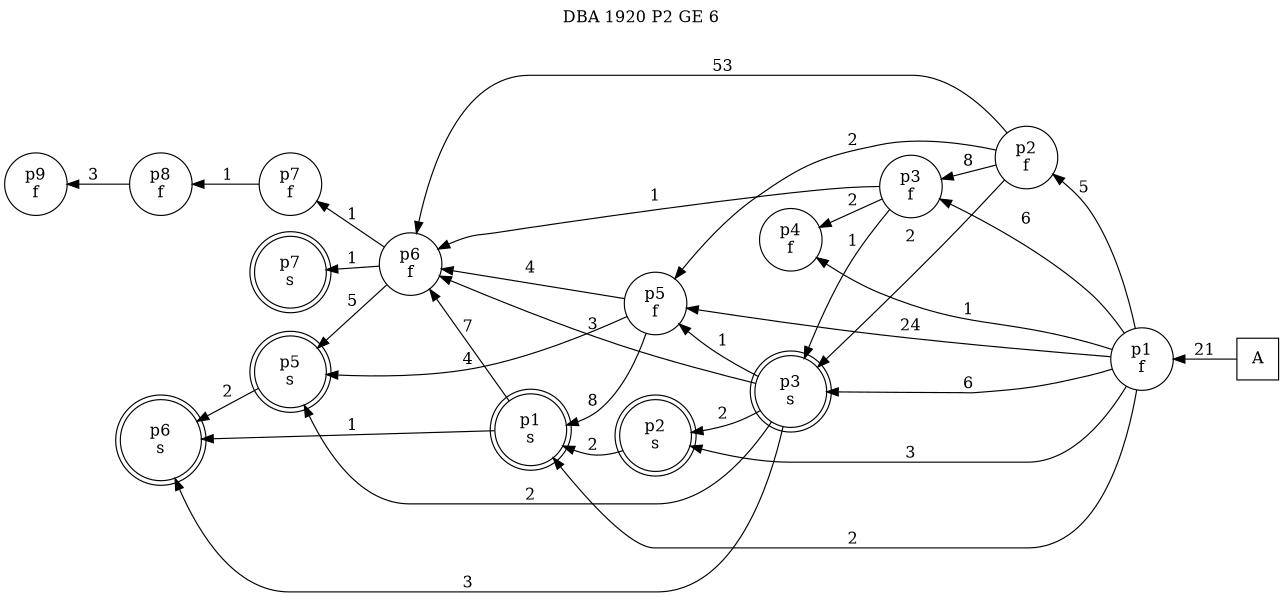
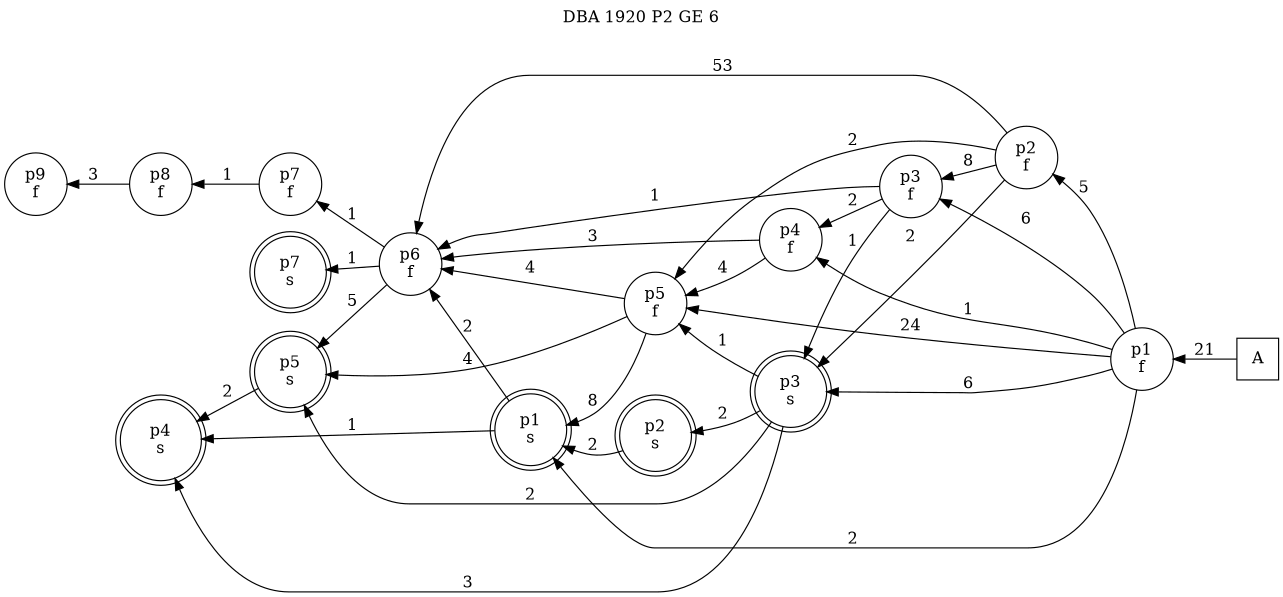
  digraph {
    label=" DBA 1920 P2 GE 6 "
    labelloc=tl
    rankdir=RL
    node [shape=circle]
    n1 [label=A shape=square]
    n2 [label="p1\nf"]
    n3 [label="p2\nf"]
    n4 [label="p3\nf"]
    n5 [label="p4\nf"]
    n6 [label="p5\nf"]
    n7 [label="p3\ns" shape=doublecircle]
    n8 [label="p2\ns" shape=doublecircle]
    n9 [label="p1\ns" shape=doublecircle]
    n10 [label="p6\nf"]
    n11 [label="p5\ns" shape=doublecircle]
-   n12 [label="p6\ns" shape=doublecircle]
+   n12 [label="p4\ns" shape=doublecircle]
    n13 [label="p7\nf"]
    n14 [label="p7\ns" shape=doublecircle]
    n15 [label="p8\nf"]
    n16 [label="p9\nf"]
    n1 -> n2 [label=21]
    n2 -> n3 [label=5]
    n2 -> n4 [label=6]
    n2 -> n5 [label=1]
    n2 -> n6 [label=24]
    n2 -> n7 [label=6]
-   n2 -> n8 [label=3]
    n2 -> n9 [label=2]
    n3 -> n4 [label=8]
    n3 -> n6 [label=2]
    n3 -> n7 [label=2]
    n3 -> n10 [label=53]
    n4 -> n5 [label=2]
    n4 -> n7 [label=1]
    n4 -> n10 [label=1]
+   n5 -> n6 [label=4]
    n6 -> n9 [label=8]
    n6 -> n10 [label=4]
    n6 -> n11 [label=4]
    n7 -> n6 [label=1]
    n7 -> n8 [label=2]
-   n7 -> n10 [label=3]
+   n5 -> n10 [label=3]
    n7 -> n11 [label=2]
    n7 -> n12 [label=3]
    n8 -> n9 [label=2]
-   n9 -> n10 [label=7]
+   n9 -> n10 [label=2]
    n9 -> n12 [label=1]
    n10 -> n11 [label=5]
    n10 -> n13 [label=1]
    n10 -> n14 [label=1]
    n11 -> n12 [label=2]
    n13 -> n15 [label=1]
    n15 -> n16 [label=3]
  }
